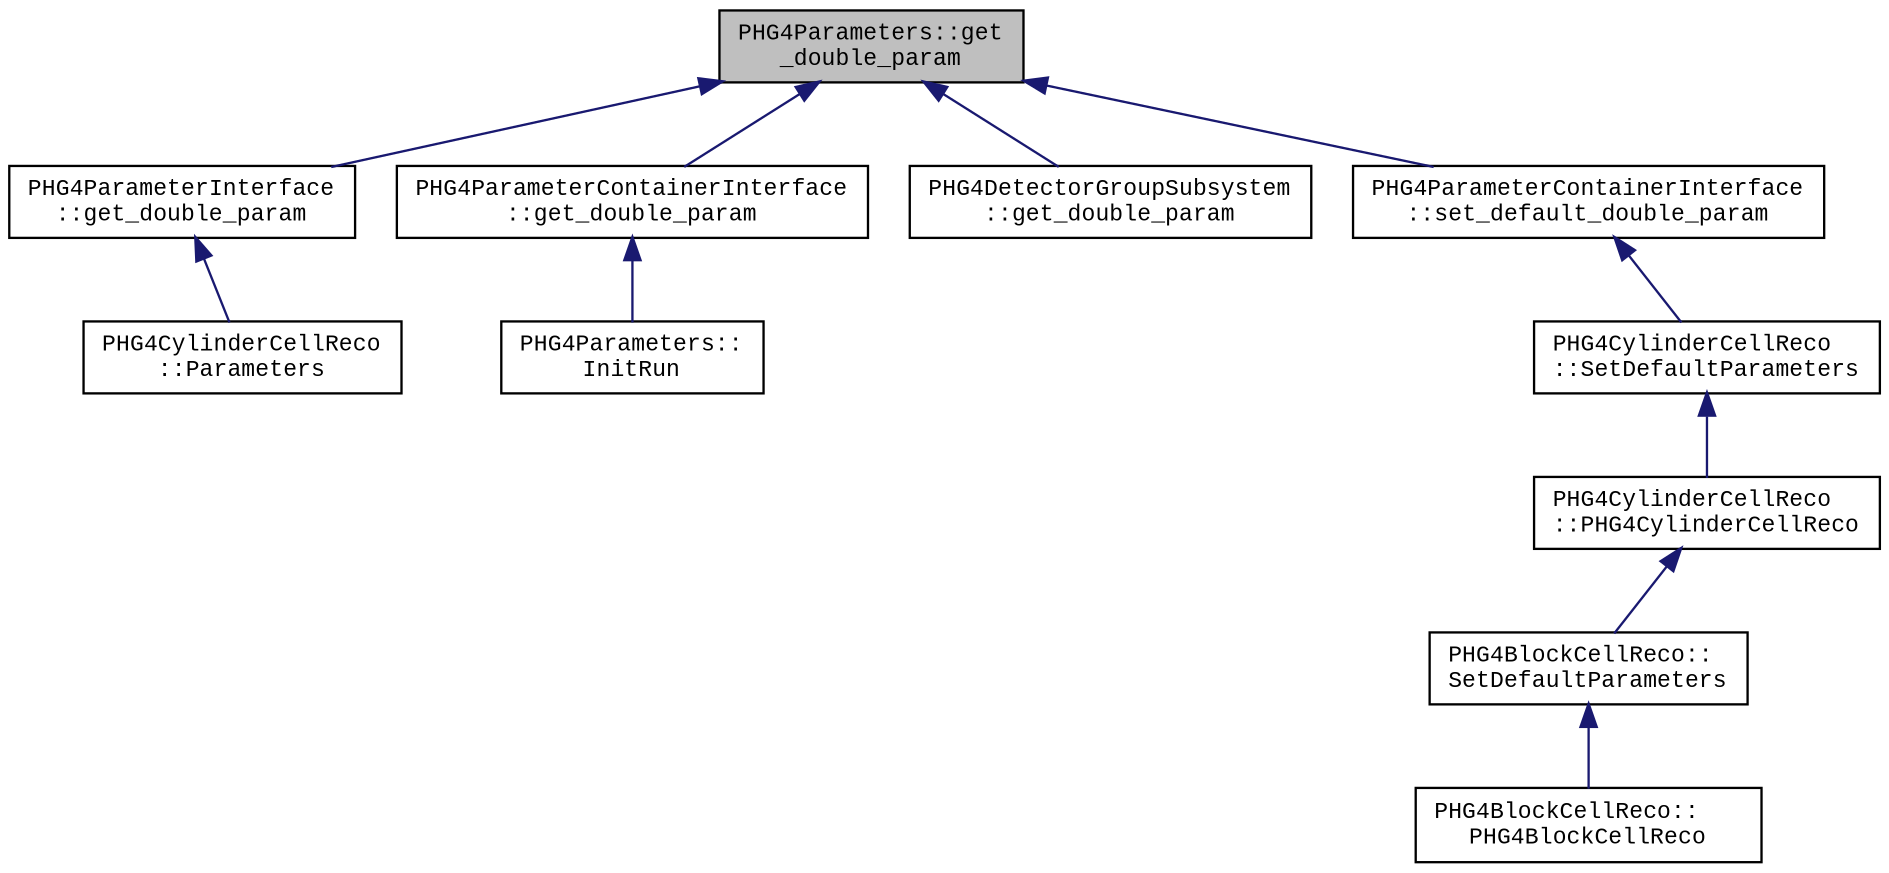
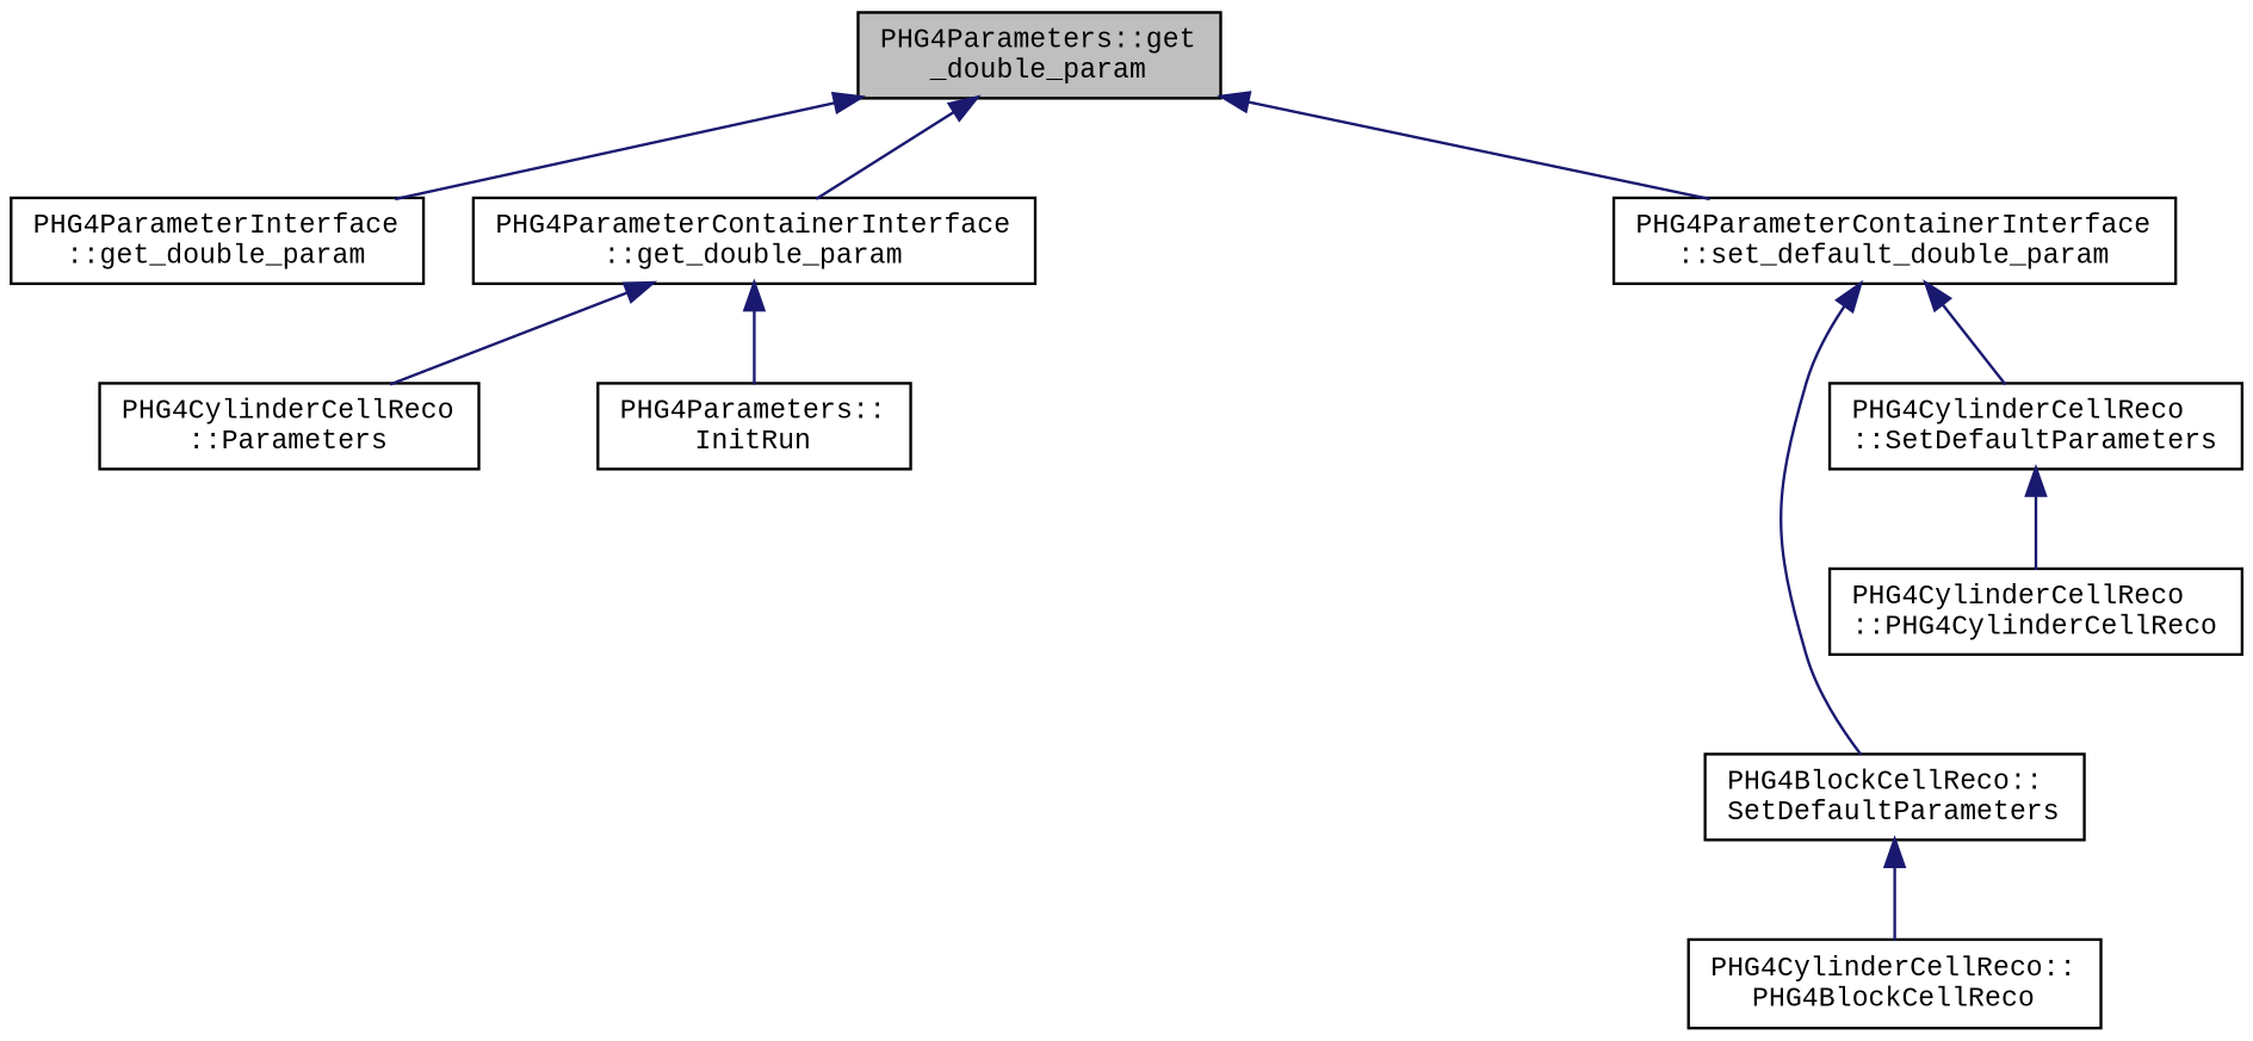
  digraph {
    fontname="Liberation Mono"
    rankdir=TB
    node [color=black fontname="Liberation Mono" fontsize=10 shape=record]
    edge [color=midnightblue dir=back fontname="Liberation Mono" fontsize=10 labelfontname=FreeSans labelfontsize=10 style=solid]
    n1 [fillcolor=grey75 fontcolor=black height=0.2 label="PHG4Parameters::get\l_double_param" style=filled width=0.4]
    n2 [height=0.2 label="PHG4ParameterInterface\l::get_double_param" width=0.4]
    n3 [height=0.2 label="PHG4ParameterContainerInterface\l::get_double_param" width=0.4]
-   n4 [height=0.2 label="PHG4DetectorGroupSubsystem\l::get_double_param" width=0.4]
    n5 [height=0.2 label="PHG4ParameterContainerInterface\l::set_default_double_param" width=0.4]
    n6 [height=0.2 label="PHG4Parameters::\lInitRun" width=0.4]
    n7 [height=0.2 label="PHG4CylinderCellReco\l::Parameters" width=0.4]
    n8 [height=0.2 label="PHG4BlockCellReco::\lSetDefaultParameters" width=0.4]
    n9 [height=0.2 label="PHG4CylinderCellReco\l::SetDefaultParameters" width=0.4]
-   n10 [height=0.2 label="PHG4BlockCellReco::\lPHG4BlockCellReco" width=0.4]
+   n10 [height=0.2 label="PHG4CylinderCellReco::\lPHG4BlockCellReco" width=0.4]
    n11 [height=0.2 label="PHG4CylinderCellReco\l::PHG4CylinderCellReco" width=0.4]
    n1 -> n2
    n1 -> n3
-   n1 -> n4
    n1 -> n5
    n3 -> n6
-   n2 -> n7
-   n11 -> n8
+   n3 -> n7
+   n5 -> n8
    n5 -> n9
    n8 -> n10
    n9 -> n11
  }
